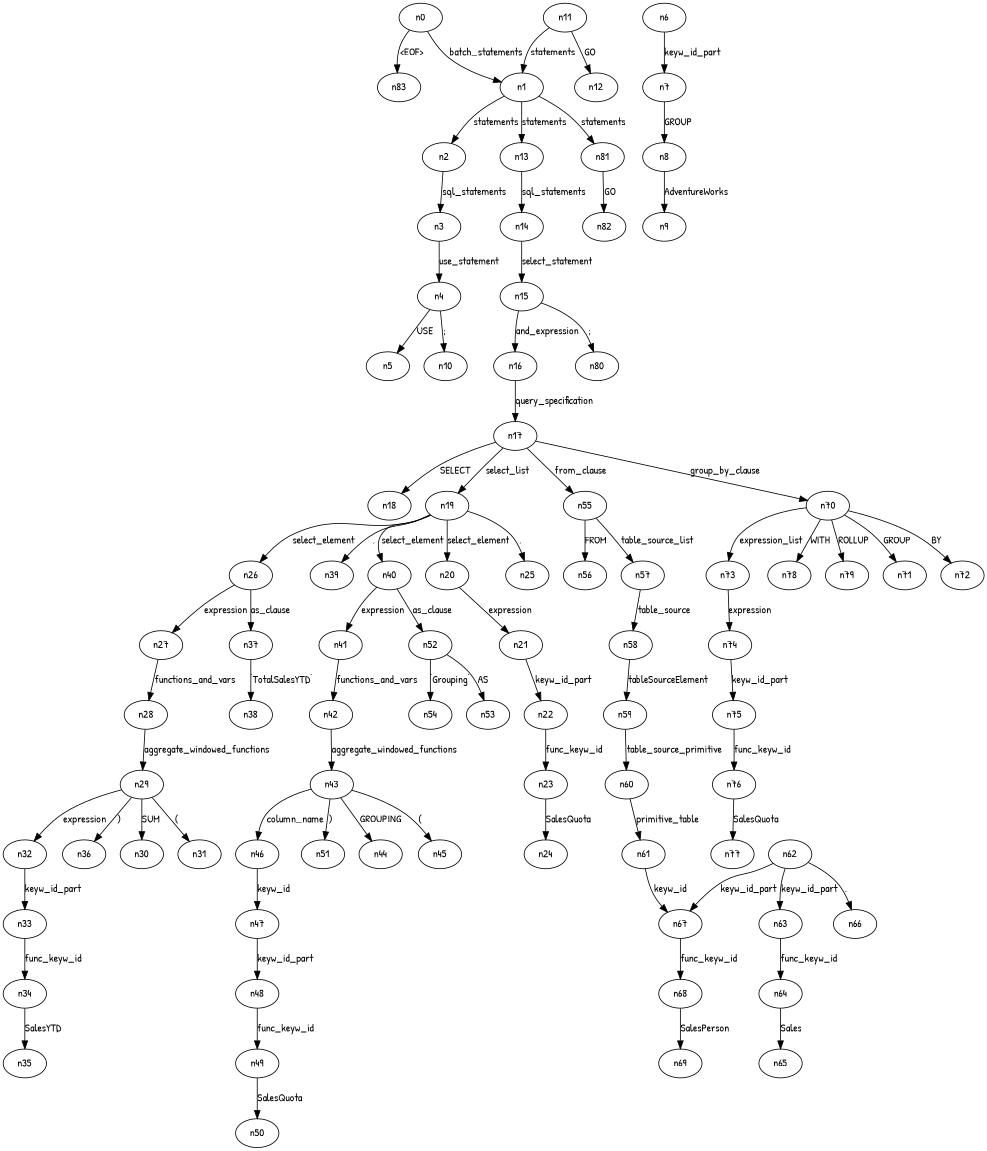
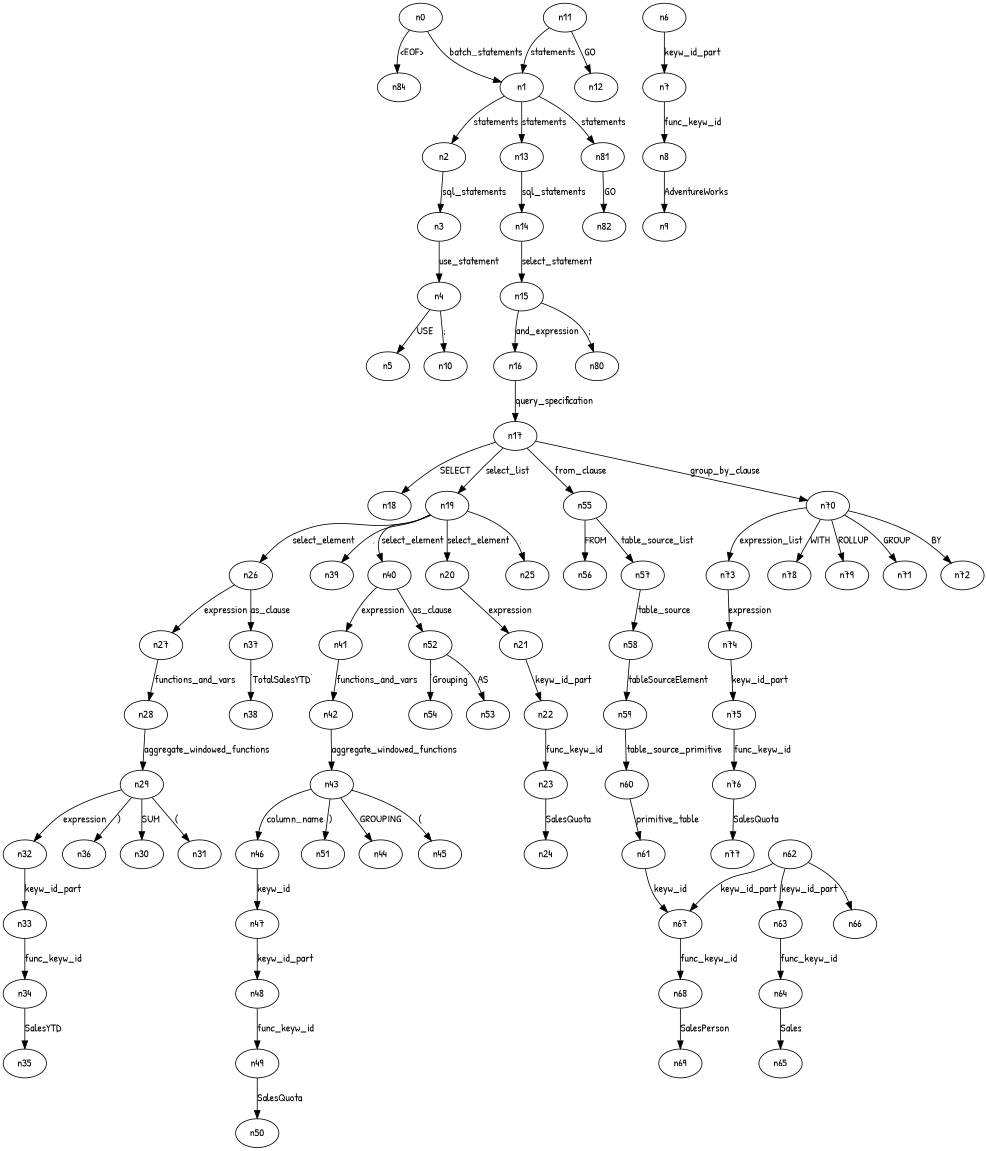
  digraph {
    fontname="Patrick Hand"
    node [fontname="Patrick Hand"]
    edge [fontname="Patrick Hand"]
    n0
    n1
-   n83
+   n83 [label=n84]
    n2
    n13
    n81
    n3
    n11
    n12
    n14
    n82
    n4
    n5
    n10
    n6
    n7
    n8
    n9
    n15
    n16
    n80
    n17
    n18
    n19
    n55
    n70
    n20
    n25
    n26
    n39
    n40
    n56
    n57
    n71
    n72
    n73
    n78
    n79
    n21
    n27
    n37
    n41
    n52
    n22
    n23
    n24
    n28
    n38
    n29
    n30
    n31
    n32
    n36
    n33
    n34
    n35
    n42
    n53
    n54
    n43
    n44
    n45
    n46
    n51
    n47
    n48
    n49
    n50
    n58
    n59
    n60
    n61
    n67
    n62
    n63
    n66
    n64
    n68
    n65
    n69
    n74
    n75
    n76
    n77
    n0 -> n1 [label=batch_statements]
    n0 -> n83 [label="<EOF>"]
    n1 -> n2 [label=statements]
    n1 -> n13 [label=statements]
    n1 -> n81 [label=statements]
    n2 -> n3 [label=sql_statements]
    n13 -> n14 [label=sql_statements]
    n81 -> n82 [label=GO]
    n3 -> n4 [label=use_statement]
    n11 -> n1 [label=statements]
    n11 -> n12 [label=GO]
    n14 -> n15 [label=select_statement]
    n4 -> n5 [label=USE]
    n4 -> n10 [label=";"]
    n6 -> n7 [label=keyw_id_part]
-   n7 -> n8 [label=GROUP]
+   n7 -> n8 [label=func_keyw_id]
    n8 -> n9 [label=AdventureWorks]
    n15 -> n16 [label=and_expression]
    n15 -> n80 [label=";"]
    n16 -> n17 [label=query_specification]
    n17 -> n18 [label=SELECT]
    n17 -> n19 [label=select_list]
    n17 -> n55 [label=from_clause]
    n17 -> n70 [label=group_by_clause]
    n19 -> n20 [label=select_element]
    n19 -> n25 [label=","]
    n19 -> n26 [label=select_element]
    n19 -> n39 [label=","]
    n19 -> n40 [label=select_element]
    n55 -> n56 [label=FROM]
    n55 -> n57 [label=table_source_list]
    n70 -> n71 [label=GROUP]
    n70 -> n72 [label=BY]
    n70 -> n73 [label=expression_list]
    n70 -> n78 [label=WITH]
    n70 -> n79 [label=ROLLUP]
    n20 -> n21 [label=expression]
    n26 -> n27 [label=expression]
    n26 -> n37 [label=as_clause]
    n40 -> n41 [label=expression]
    n40 -> n52 [label=as_clause]
    n57 -> n58 [label=table_source]
    n73 -> n74 [label=expression]
    n21 -> n22 [label=keyw_id_part]
    n27 -> n28 [label=functions_and_vars]
    n37 -> n38 [label="'TotalSalesYTD'"]
    n41 -> n42 [label=functions_and_vars]
    n52 -> n53 [label=AS]
    n52 -> n54 [label="'Grouping'"]
    n22 -> n23 [label=func_keyw_id]
    n23 -> n24 [label=SalesQuota]
    n28 -> n29 [label=aggregate_windowed_functions]
    n29 -> n30 [label=SUM]
    n29 -> n31 [label="("]
    n29 -> n32 [label=expression]
    n29 -> n36 [label=")"]
    n32 -> n33 [label=keyw_id_part]
    n33 -> n34 [label=func_keyw_id]
    n34 -> n35 [label=SalesYTD]
    n42 -> n43 [label=aggregate_windowed_functions]
    n43 -> n44 [label=GROUPING]
    n43 -> n45 [label="("]
    n43 -> n46 [label=column_name]
    n43 -> n51 [label=")"]
    n46 -> n47 [label=keyw_id]
    n47 -> n48 [label=keyw_id_part]
    n48 -> n49 [label=func_keyw_id]
    n49 -> n50 [label=SalesQuota]
    n58 -> n59 [label=tableSourceElement]
    n59 -> n60 [label=table_source_primitive]
    n60 -> n61 [label=primitive_table]
    n61 -> n67 [label=keyw_id]
    n67 -> n68 [label=func_keyw_id]
    n62 -> n67 [label=keyw_id_part]
    n62 -> n63 [label=keyw_id_part]
    n62 -> n66 [label="."]
    n63 -> n64 [label=func_keyw_id]
    n64 -> n65 [label=Sales]
    n68 -> n69 [label=SalesPerson]
    n74 -> n75 [label=keyw_id_part]
    n75 -> n76 [label=func_keyw_id]
    n76 -> n77 [label=SalesQuota]
  }
